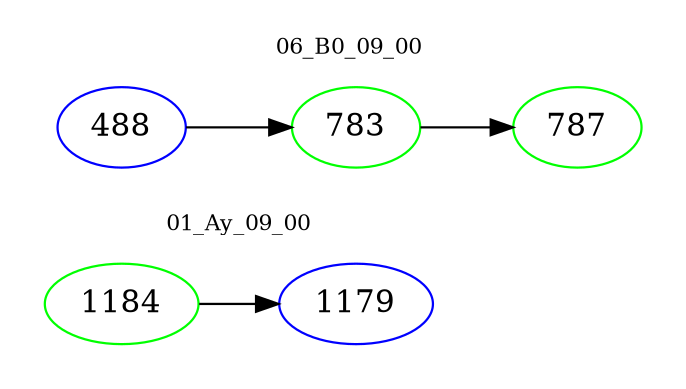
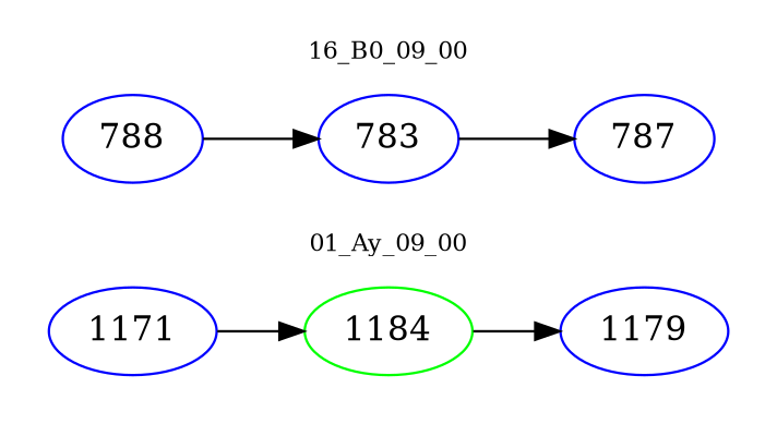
  digraph {
    rankdir=LR
    node [color=blue]
    edge [color=black]
+   n1 [label=1171]
    n2 [label=1179]
    n3 [color=green label=1184]
-   n4 [label=488]
-   n5 [color=green label=783]
-   n6 [color=green label=787]
+   n4 [label=788]
+   n5 [label=783]
+   n6 [label=787]
    subgraph cluster_1 {
      color=white
      fontsize=10
      label="01_Ay_09_00"
+     n1
      n2
      n3
    }
    subgraph cluster_2 {
      color=white
      fontsize=10
-     label="06_B0_09_00"
+     label="16_B0_09_00"
      n4
      n5
      n6
    }
+   n1 -> n3
    n3 -> n2
    n4 -> n5
    n5 -> n6
  }
